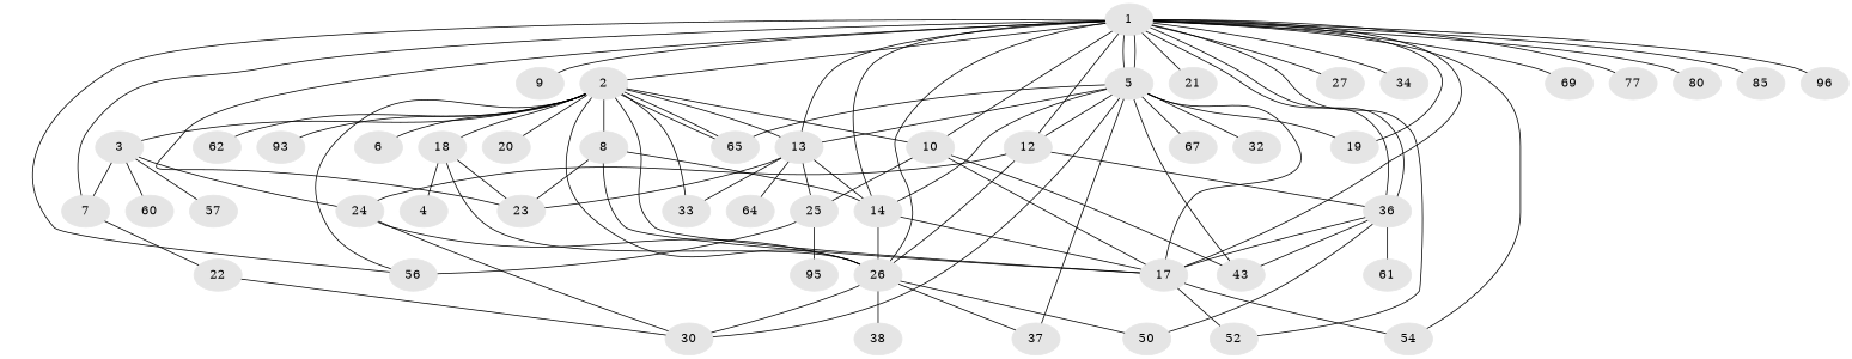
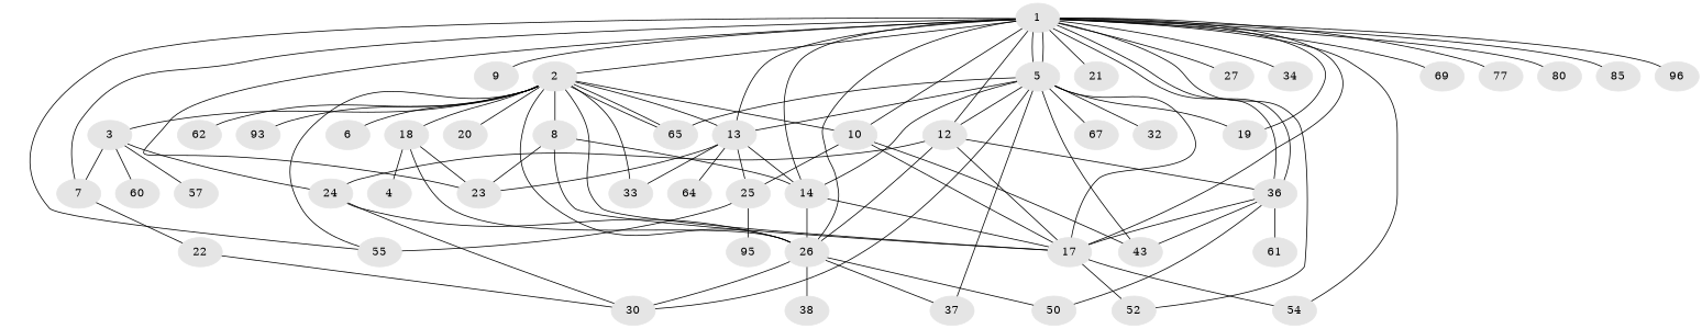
  graph {
    node [color=gray90 style=filled]
    1 [super="+11"]
    2
    5 [super="+45+58+68+41"]
    7
    9
    10 [super="+75+90"]
    12 [super="+36"]
    13 [super="+59"]
    14 [super="+15"]
    n10 [label=36 super="+101+29"]
    17 [super="+51"]
    19
    21
    23 [super="+44"]
    26 [super="+35"]
    27
    34
    52 [super="+81"]
    54
-   55 [super="+83+86" label=56]
+   55 [super="+83+86"]
    69
    77
    80 [super="+84"]
    85
    96
    3 [super="+79+31"]
    6
    8 [super="+71"]
    18 [super="+48"]
    20
    33
    62
    65
    93
    30 [super="+94+97+63"]
    32 [super="+73"]
    37
    43 [super="+74+56"]
    67
    22
    25
    24 [super="+39+28+42+82"]
    64
    50 [super="+53"]
    61
    38
    57
    60
    4
    95
    1 -- 2 [weight=2]
    1 -- 5 [weight=3]
    1 -- 5
    1 -- 7
    1 -- 9
    1 -- 10
    1 -- 12
    1 -- 13 [weight=2]
    1 -- 14
    1 -- n10 [weight=3]
    1 -- n10
    1 -- 17
    1 -- 19
    1 -- 21
    1 -- 23 [weight=2]
    1 -- 26
    1 -- 27
    1 -- 34
    1 -- 52
    1 -- 54
    1 -- 55
    1 -- 69
    1 -- 77
    1 -- 80
    1 -- 85
    1 -- 96
    2 -- 10
    2 -- 13
    2 -- 17
    2 -- 26 [weight=2]
    2 -- 55
    2 -- 3
    2 -- 6
    2 -- 8
    2 -- 18
    2 -- 20
    2 -- 33
    2 -- 62
    2 -- 65
    2 -- 65
    2 -- 93
    5 -- 12
    5 -- 13 [weight=2]
    5 -- 14 [weight=2]
    5 -- 17
    5 -- 19
    5 -- 65
    5 -- 30
    5 -- 32 [weight=2]
    5 -- 37
    5 -- 43 [weight=3]
    5 -- 67
    7 -- 22
    10 -- 17
    10 -- 43
    10 -- 25
    12 -- n10
+   12 -- 17
    12 -- 26
    12 -- 24
    13 -- 14
    13 -- 23
    13 -- 33
    13 -- 25
    13 -- 64
    14 -- 17
    14 -- 26
    n10 -- 17
    n10 -- 43
    n10 -- 50
    n10 -- 61
    17 -- 52
    17 -- 54
    26 -- 30
    26 -- 37
    26 -- 50
    26 -- 38
    3 -- 7
    3 -- 24
    3 -- 57
    3 -- 60
    8 -- 14
    8 -- 17
    8 -- 23
    18 -- 23
    18 -- 26
    18 -- 4
    22 -- 30
    25 -- 55 [weight=2]
    25 -- 95
    24 -- 26
    24 -- 30
  }
